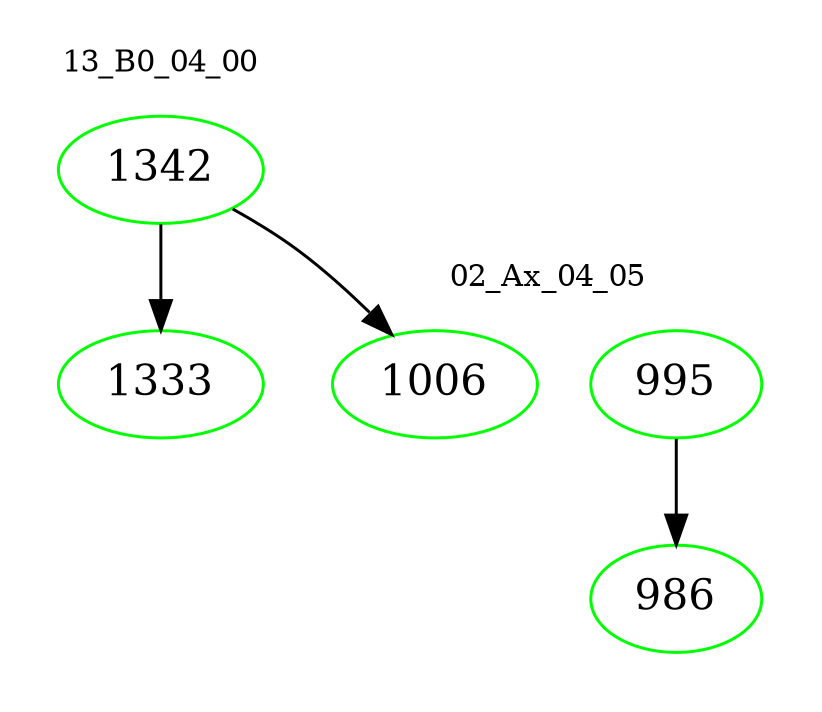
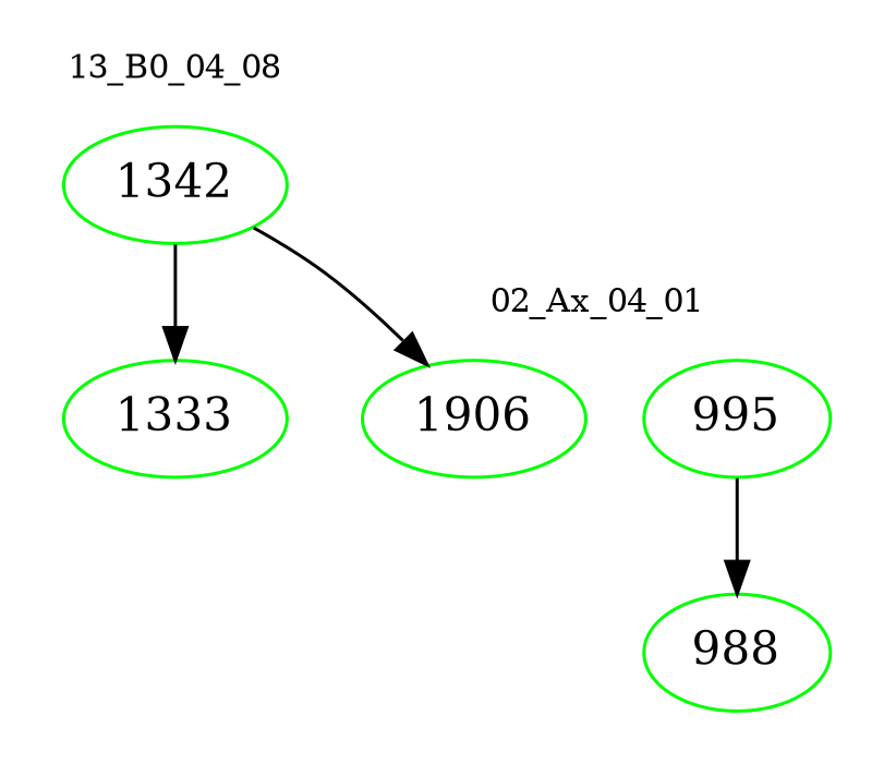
  digraph {
    node [color=green]
    edge [color=black]
    n1 [label=995]
-   n2 [label=986]
-   n3 [label=1006]
+   n2 [label=988]
+   n3 [label=1906]
    n4 [label=1342]
    n5 [label=1333]
    subgraph cluster_1 {
      color=white
      fontsize=10
-     label="02_Ax_04_05"
+     label="02_Ax_04_01"
      n1
      n2
      n3
    }
    subgraph cluster_2 {
      color=white
      fontsize=10
-     label="13_B0_04_00"
+     label="13_B0_04_08"
      n4
      n5
    }
    n1 -> n2
    n4 -> n3
    n4 -> n5
  }
